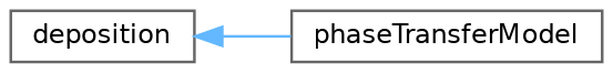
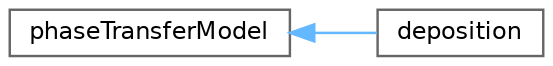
  digraph {
    rankdir=LR
    node [color=grey40 fillcolor=white fontname=Helvetica fontsize=10 shape=box style=filled]
    n1 [height=0.2 label=phaseTransferModel width=0.4]
    n2 [height=0.2 label=deposition width=0.4]
-   n2 -> n1 [color=steelblue1 dir=back fontname=Helvetica fontsize=10 labelfontname=Helvetica labelfontsize=10 style=solid]
+   n1 -> n2 [color=steelblue1 dir=back fontname=Helvetica fontsize=10 labelfontname=Helvetica labelfontsize=10 style=solid]
  }
